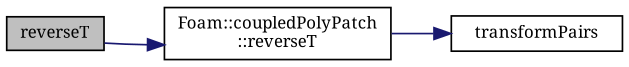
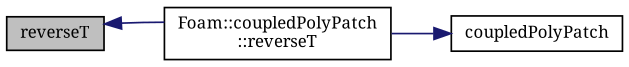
  digraph {
    fontname="Noto Serif"
    rankdir=LR
    node [color=black fontname="Noto Serif" fontsize=10 shape=record]
    edge [color=midnightblue fontname="Noto Serif" fontsize=10 labelfontname=FreeSans labelfontsize=10 style=solid]
    n1 [fillcolor=grey75 fontcolor=black height=0.2 label=reverseT style=filled width=0.4]
    n2 [height=0.2 label="Foam::coupledPolyPatch\l::reverseT" width=0.4]
-   n3 [height=0.2 label=transformPairs width=0.4]
-   n1 -> n2
+   n3 [height=0.2 label=coupledPolyPatch width=0.4]
+   n2 -> n1
    n2 -> n3
  }
